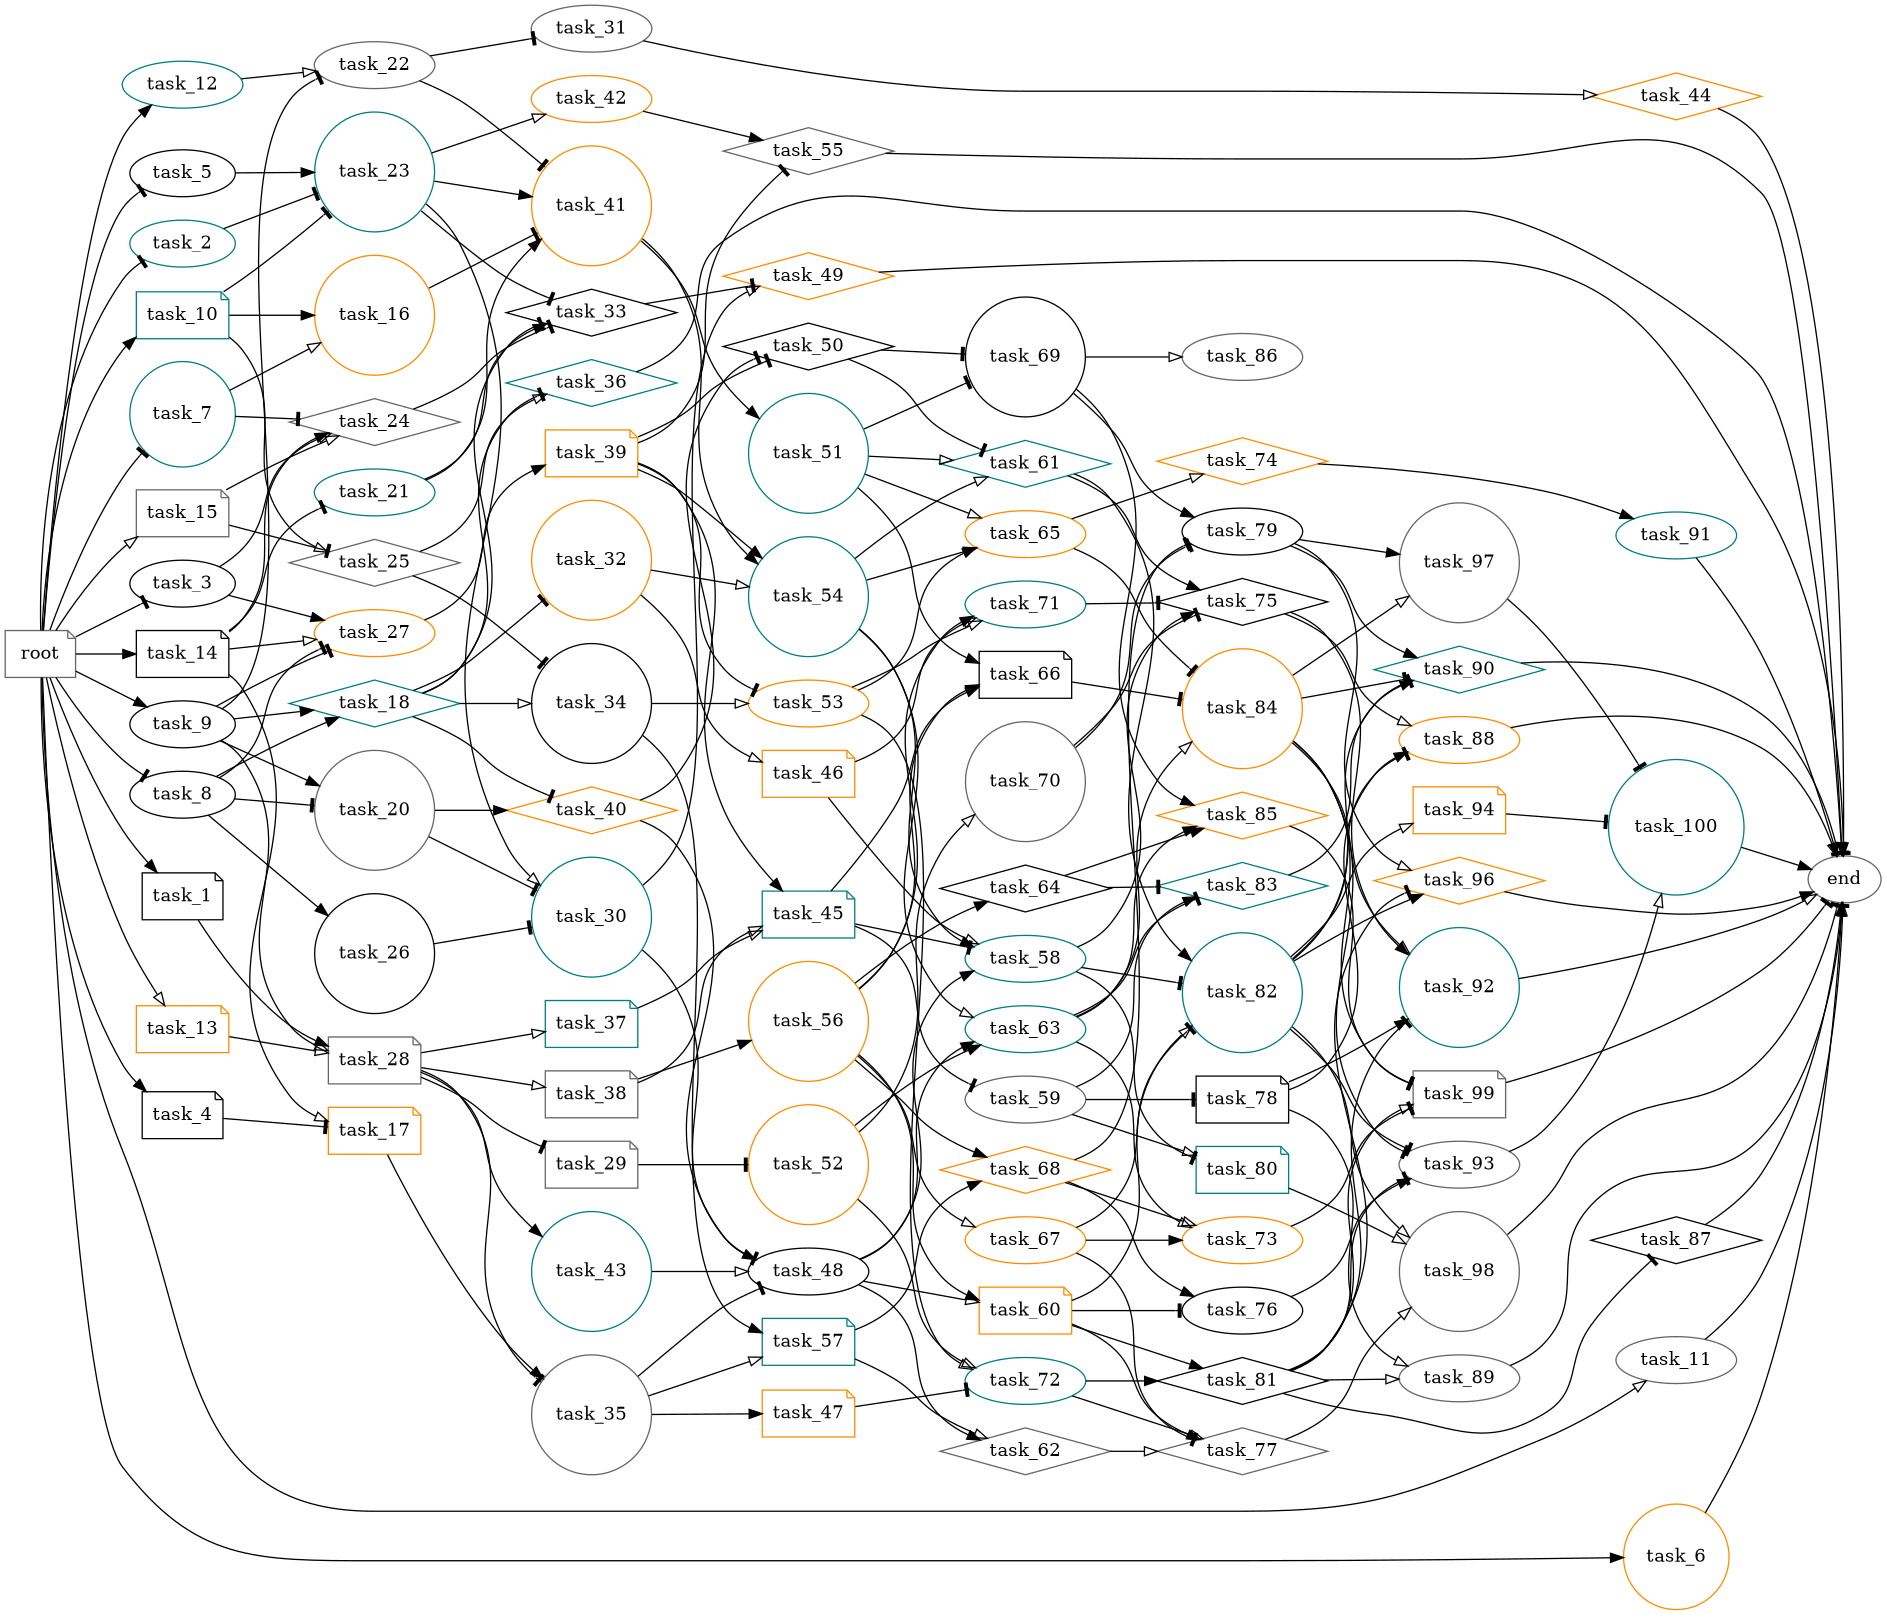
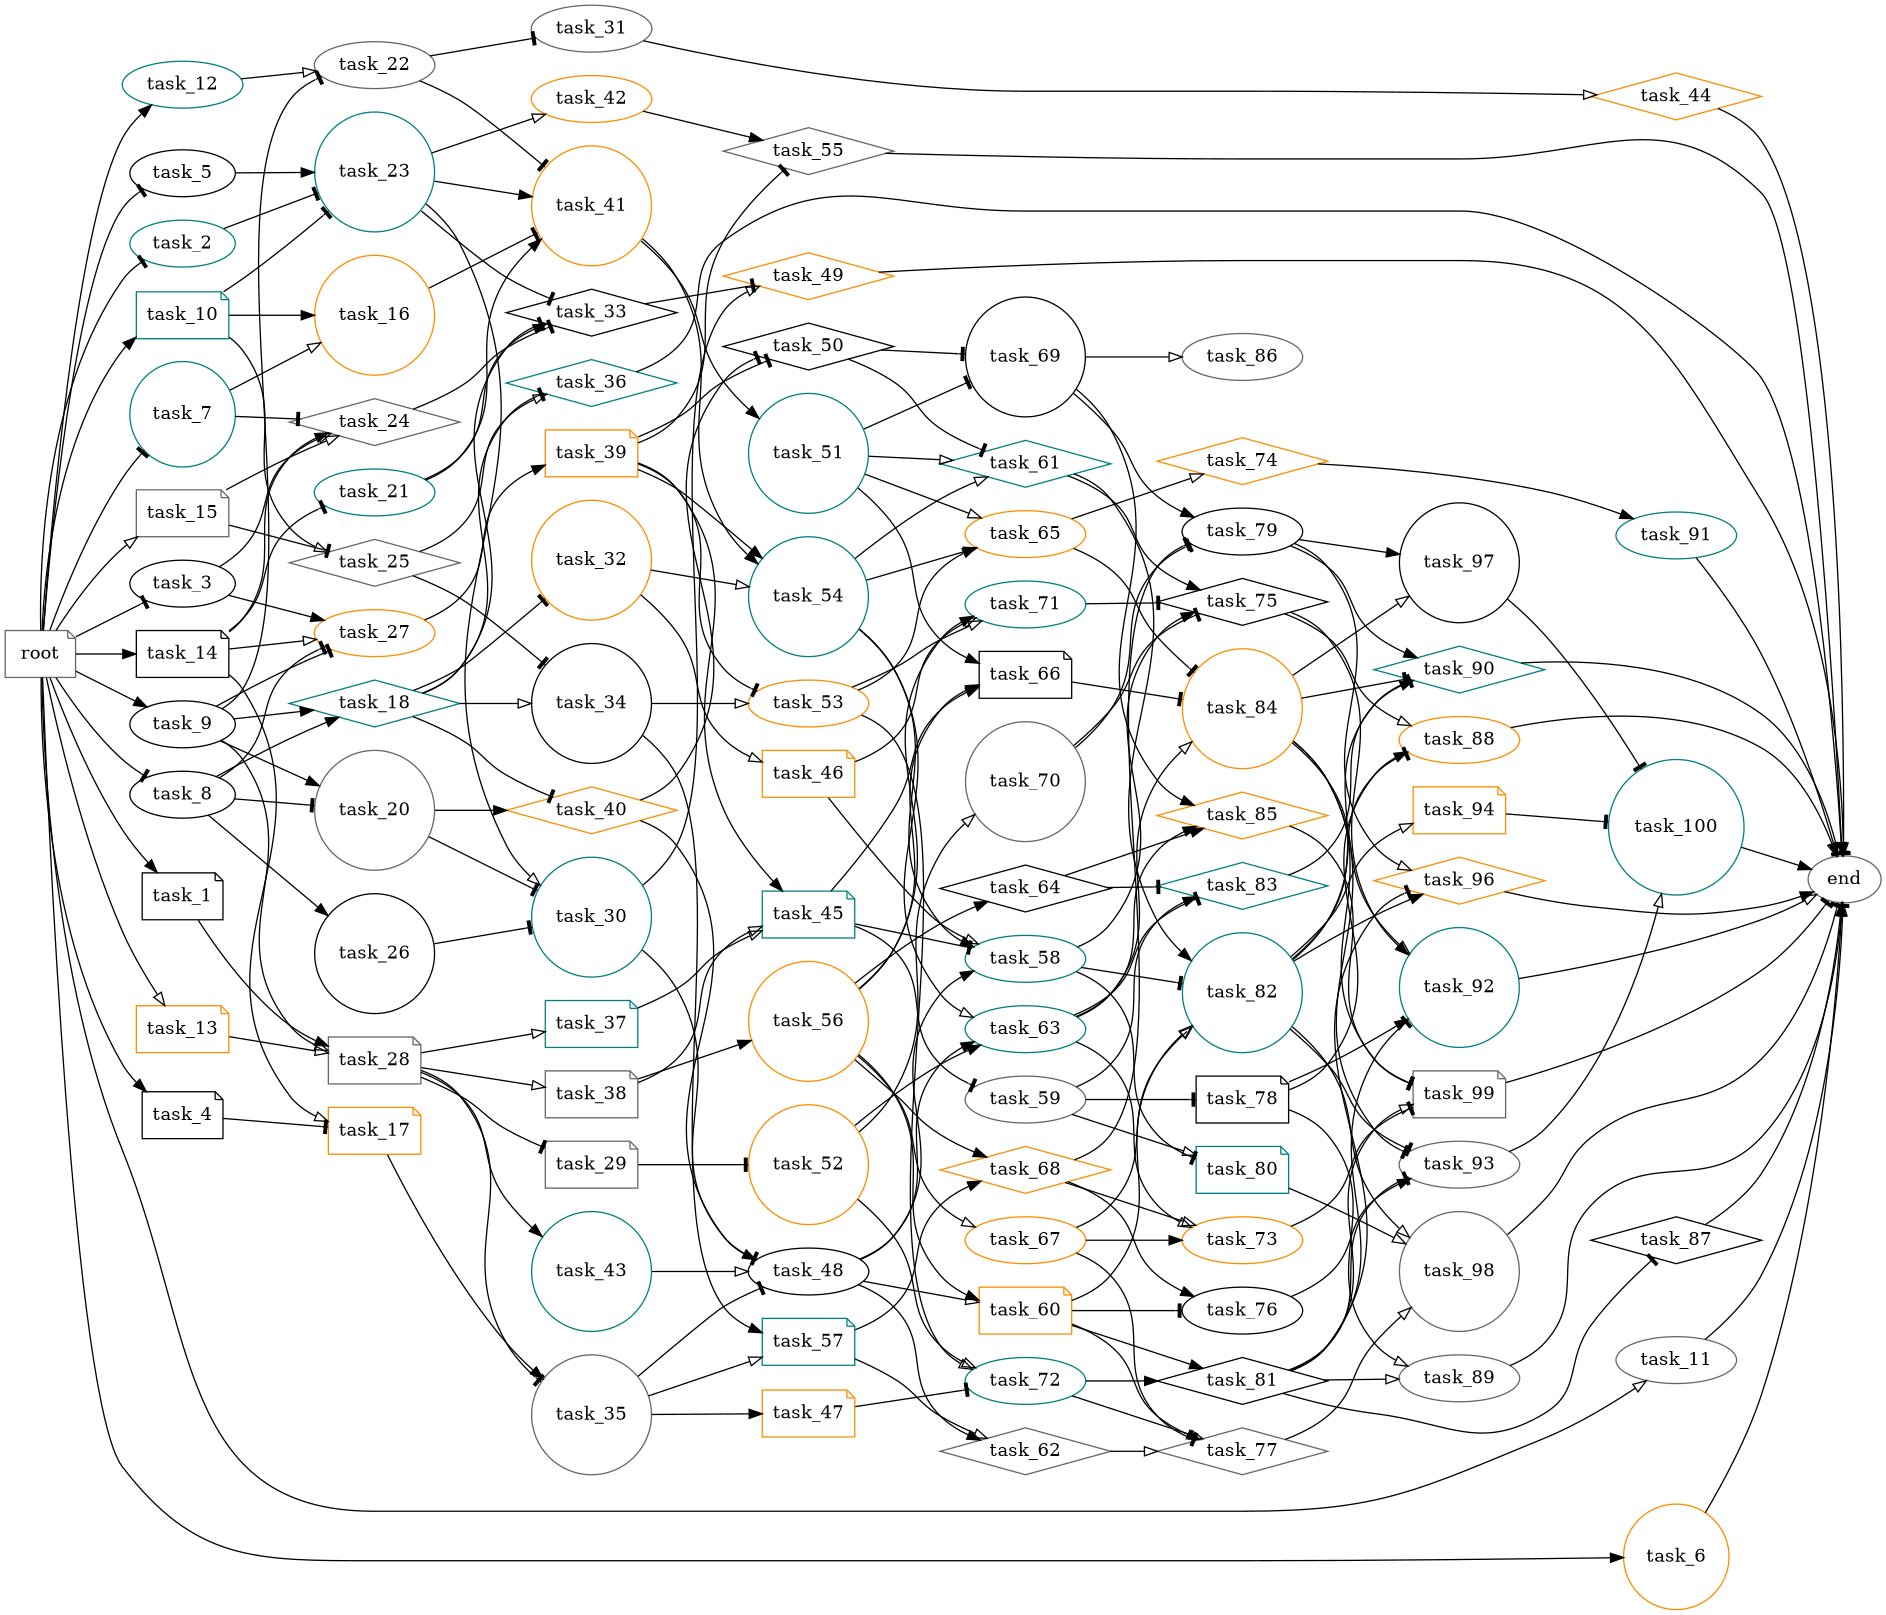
  digraph {
    rankdir=LR
    node [color=darkorange shape=ellipse]
    edge [arrowhead=tee]
    task_66 [color=black shape=note]
    task_84 [shape=circle]
    task_90 [color=teal shape=diamond]
-   task_97 [color=gray40 shape=circle]
+   task_97 [color=black shape=circle]
    task_92 [color=teal shape=circle]
    task_93 [color=gray40]
    task_99 [color=gray40 shape=note]
    task_71 [color=teal]
    task_75 [color=black shape=diamond]
    task_88
    task_79 [color=black]
    task_96 [shape=diamond]
    end [color=gray40]
    task_100 [color=teal shape=circle]
    task_39 [shape=note]
    task_27
    task_53
    task_45 [color=teal shape=note]
    task_54 [color=teal shape=circle]
    task_50 [color=black shape=diamond]
    task_55 [color=gray40 shape=diamond]
    task_34 [color=black shape=circle]
    task_57 [color=teal shape=note]
    task_62 [color=gray40 shape=diamond]
    task_68 [shape=diamond]
    task_72 [color=teal]
    task_65
    task_69 [color=black shape=circle]
    task_85 [shape=diamond]
    task_86 [color=gray40]
    task_63 [color=teal]
    task_73
    task_83 [color=teal shape=diamond]
    task_87 [color=black shape=diamond]
    task_26 [color=black shape=circle]
    task_30 [color=teal shape=circle]
    task_48 [color=black]
    task_49 [shape=diamond]
    task_25 [color=gray40 shape=diamond]
    task_36 [color=teal shape=diamond]
    task_44 [shape=diamond]
    task_40 [shape=diamond]
    task_37 [color=teal shape=note]
    task_77 [color=gray40 shape=diamond]
    task_76 [color=black]
    task_47 [shape=note]
    task_81 [color=black shape=diamond]
    task_29 [color=gray40 shape=note]
    task_52 [shape=circle]
    task_70 [color=gray40 shape=circle]
    task_20 [color=gray40 shape=circle]
    task_56 [shape=circle]
    task_64 [color=black shape=diamond]
    task_67
    task_60 [shape=note]
    task_82 [color=teal shape=circle]
    task_15 [color=gray40 shape=note]
    task_24 [color=gray40 shape=diamond]
    task_33 [color=black shape=diamond]
    task_98 [color=gray40 shape=circle]
    task_16 [shape=circle]
    task_41 [shape=circle]
    task_51 [color=teal shape=circle]
    task_91 [color=teal]
    task_94 [shape=note]
    task_74 [shape=diamond]
    task_10 [color=teal shape=note]
    task_23 [color=teal shape=circle]
    task_42
    task_58 [color=teal]
    task_78 [color=black shape=note]
    task_89 [color=gray40]
    task_28 [color=gray40 shape=note]
    task_38 [color=gray40 shape=note]
    task_43 [color=teal shape=circle]
    task_35 [color=gray40 shape=circle]
    task_59 [color=gray40]
    task_32 [shape=circle]
    task_46 [shape=note]
    task_61 [color=teal shape=diamond]
    task_4 [color=black shape=note]
    task_17 [shape=note]
    task_9 [color=black]
    task_18 [color=teal shape=diamond]
    task_22 [color=gray40]
    task_31 [color=gray40]
    task_14 [color=black shape=note]
    task_21 [color=teal]
    task_80 [color=teal shape=note]
    task_12 [color=teal]
    task_11 [color=gray40]
    task_6 [shape=circle]
    root [color=gray40 shape=note]
    task_1 [color=black shape=note]
    task_13 [shape=note]
    task_2 [color=teal]
    task_5 [color=black]
    task_7 [color=teal shape=circle]
    task_3 [color=black]
    task_8 [color=black]
    task_66 -> task_84
    task_84 -> task_90
    task_84 -> task_97 [arrowhead=onormal]
    task_84 -> task_92 [arrowhead=onormal]
    task_84 -> task_93
    task_84 -> task_99
    task_90 -> end
    task_97 -> task_100
    task_92 -> end [arrowhead=onormal]
    task_93 -> task_100 [arrowhead=onormal]
    task_99 -> end
    task_71 -> task_75
    task_75 -> task_92 [arrowhead=normal]
    task_75 -> task_88 [arrowhead=onormal]
    task_88 -> end [arrowhead=onormal]
    task_79 -> task_90 [arrowhead=normal]
    task_79 -> task_97 [arrowhead=normal]
    task_79 -> task_96 [arrowhead=onormal]
    task_96 -> end [arrowhead=normal]
    task_100 -> end [arrowhead=normal]
    task_39 -> task_53
    task_39 -> task_45 [arrowhead=normal]
    task_39 -> task_54 [arrowhead=normal]
    task_39 -> task_50
    task_39 -> task_55
    task_27 -> task_39 [arrowhead=normal]
    task_53 -> task_71 [arrowhead=onormal]
    task_53 -> task_72 [arrowhead=onormal]
    task_53 -> task_65 [arrowhead=onormal]
    task_45 -> task_66 [arrowhead=normal]
    task_45 -> task_58
    task_45 -> task_59
    task_54 -> task_65 [arrowhead=normal]
    task_54 -> task_63 [arrowhead=onormal]
    task_54 -> task_58 [arrowhead=normal]
    task_54 -> task_61 [arrowhead=onormal]
    task_50 -> task_69
    task_50 -> task_61
    task_55 -> end [arrowhead=normal]
    task_34 -> task_53 [arrowhead=onormal]
    task_34 -> task_57 [arrowhead=normal]
    task_57 -> task_62 [arrowhead=onormal]
    task_57 -> task_68 [arrowhead=normal]
    task_62 -> task_77 [arrowhead=onormal]
    task_68 -> task_79
    task_68 -> task_73 [arrowhead=onormal]
    task_68 -> task_76 [arrowhead=normal]
    task_72 -> task_77 [arrowhead=onormal]
    task_72 -> task_81 [arrowhead=normal]
    task_65 -> task_84
    task_65 -> task_74 [arrowhead=onormal]
    task_69 -> task_79 [arrowhead=normal]
    task_69 -> task_85 [arrowhead=normal]
    task_69 -> task_86 [arrowhead=onormal]
    task_85 -> task_99
    task_63 -> task_84 [arrowhead=onormal]
    task_63 -> task_85 [arrowhead=normal]
    task_63 -> task_73 [arrowhead=onormal]
    task_63 -> task_83
    task_73 -> task_99
    task_83 -> task_90 [arrowhead=normal]
    task_87 -> end [arrowhead=normal]
    task_26 -> task_30
    task_30 -> task_48
    task_30 -> task_49 [arrowhead=onormal]
    task_48 -> task_62 [arrowhead=normal]
    task_48 -> task_63 [arrowhead=normal]
    task_48 -> task_60 [arrowhead=onormal]
    task_48 -> task_58 [arrowhead=normal]
    task_49 -> end
    task_25 -> task_34
    task_25 -> task_36 [arrowhead=onormal]
    task_36 -> end
    task_44 -> end [arrowhead=normal]
    task_40 -> task_50
    task_40 -> task_48 [arrowhead=normal]
    task_37 -> task_45 [arrowhead=onormal]
    task_77 -> task_98 [arrowhead=onormal]
    task_76 -> task_93 [arrowhead=normal]
    task_47 -> task_72
    task_81 -> task_92
    task_81 -> task_93
    task_81 -> task_99 [arrowhead=onormal]
    task_81 -> task_96
    task_81 -> task_87
    task_81 -> task_89 [arrowhead=onormal]
    task_29 -> task_52
    task_52 -> task_72 [arrowhead=onormal]
    task_52 -> task_63 [arrowhead=normal]
    task_52 -> task_70 [arrowhead=onormal]
    task_70 -> task_75
    task_70 -> task_79
    task_20 -> task_30
    task_20 -> task_40 [arrowhead=normal]
    task_56 -> task_66 [arrowhead=normal]
    task_56 -> task_71 [arrowhead=normal]
    task_56 -> task_68 [arrowhead=normal]
    task_56 -> task_64 [arrowhead=normal]
    task_56 -> task_67 [arrowhead=onormal]
    task_56 -> task_60 [arrowhead=normal]
    task_64 -> task_85 [arrowhead=normal]
    task_64 -> task_83
    task_67 -> task_73 [arrowhead=normal]
    task_67 -> task_77
-   task_67 -> task_82
+   task_67 -> task_82 [arrowhead=onormal]
    task_60 -> task_77 [arrowhead=normal]
    task_60 -> task_76
    task_60 -> task_81 [arrowhead=normal]
    task_60 -> task_82 [arrowhead=onormal]
    task_82 -> task_90
    task_82 -> task_93
    task_82 -> task_88
    task_82 -> task_96 [arrowhead=normal]
    task_82 -> task_98 [arrowhead=onormal]
    task_82 -> task_94 [arrowhead=onormal]
    task_15 -> task_25
    task_15 -> task_24 [arrowhead=onormal]
    task_24 -> task_33
    task_33 -> task_49
    task_98 -> end
    task_16 -> task_41
    task_41 -> task_54 [arrowhead=normal]
    task_41 -> task_51 [arrowhead=normal]
    task_51 -> task_66 [arrowhead=normal]
    task_51 -> task_65 [arrowhead=onormal]
    task_51 -> task_69
    task_51 -> task_61 [arrowhead=onormal]
    task_91 -> end [arrowhead=normal]
    task_94 -> task_100
    task_74 -> task_91 [arrowhead=normal]
    task_10 -> task_25 [arrowhead=onormal]
    task_10 -> task_16 [arrowhead=normal]
    task_10 -> task_23
    task_23 -> task_30 [arrowhead=onormal]
    task_23 -> task_33
    task_23 -> task_41 [arrowhead=normal]
    task_23 -> task_42 [arrowhead=onormal]
    task_42 -> task_55 [arrowhead=normal]
    task_58 -> task_75 [arrowhead=normal]
    task_58 -> task_82
    task_58 -> task_80
    task_78 -> task_92 [arrowhead=normal]
    task_78 -> task_88 [arrowhead=normal]
    task_78 -> task_89 [arrowhead=onormal]
    task_89 -> end [arrowhead=onormal]
    task_28 -> task_37 [arrowhead=onormal]
    task_28 -> task_29
    task_28 -> task_38 [arrowhead=onormal]
    task_28 -> task_43 [arrowhead=normal]
    task_28 -> task_35
    task_38 -> task_45 [arrowhead=onormal]
    task_38 -> task_56 [arrowhead=normal]
    task_43 -> task_48 [arrowhead=onormal]
    task_35 -> task_57 [arrowhead=onormal]
    task_35 -> task_48
    task_35 -> task_47 [arrowhead=normal]
    task_59 -> task_83 [arrowhead=normal]
    task_59 -> task_78
    task_59 -> task_80 [arrowhead=onormal]
    task_32 -> task_54 [arrowhead=onormal]
    task_32 -> task_46 [arrowhead=onormal]
    task_46 -> task_71 [arrowhead=onormal]
    task_46 -> task_58 [arrowhead=onormal]
    task_61 -> task_75 [arrowhead=normal]
    task_61 -> task_82 [arrowhead=normal]
    task_4 -> task_17
    task_17 -> task_35 [arrowhead=normal]
    task_9 -> task_27
    task_9 -> task_20 [arrowhead=normal]
    task_9 -> task_28 [arrowhead=onormal]
    task_9 -> task_18 [arrowhead=normal]
    task_9 -> task_22
    task_18 -> task_34 [arrowhead=onormal]
    task_18 -> task_36
    task_18 -> task_40
    task_18 -> task_33
    task_18 -> task_32
    task_22 -> task_41
    task_22 -> task_31
    task_31 -> task_44 [arrowhead=onormal]
    task_14 -> task_27 [arrowhead=onormal]
    task_14 -> task_24 [arrowhead=normal]
    task_14 -> task_17 [arrowhead=onormal]
    task_14 -> task_21
    task_21 -> task_33 [arrowhead=normal]
    task_21 -> task_41 [arrowhead=normal]
    task_80 -> task_98 [arrowhead=onormal]
    task_12 -> task_22 [arrowhead=onormal]
    task_11 -> end [arrowhead=onormal]
    task_6 -> end
    root -> task_15 [arrowhead=onormal]
    root -> task_10 [arrowhead=normal]
    root -> task_4 [arrowhead=normal]
    root -> task_9 [arrowhead=normal]
    root -> task_14 [arrowhead=normal]
    root -> task_12 [arrowhead=normal]
    root -> task_11 [arrowhead=onormal]
    root -> task_6 [arrowhead=normal]
    root -> task_1 [arrowhead=normal]
    root -> task_13 [arrowhead=onormal]
    root -> task_2
    root -> task_5
    root -> task_7
    root -> task_3
    root -> task_8
    task_1 -> task_28 [arrowhead=normal]
    task_13 -> task_28 [arrowhead=onormal]
    task_2 -> task_23
    task_5 -> task_23 [arrowhead=normal]
    task_7 -> task_24
    task_7 -> task_16 [arrowhead=onormal]
    task_3 -> task_27 [arrowhead=normal]
    task_3 -> task_24 [arrowhead=onormal]
    task_8 -> task_27
    task_8 -> task_26 [arrowhead=normal]
    task_8 -> task_20
    task_8 -> task_18 [arrowhead=normal]
  }
